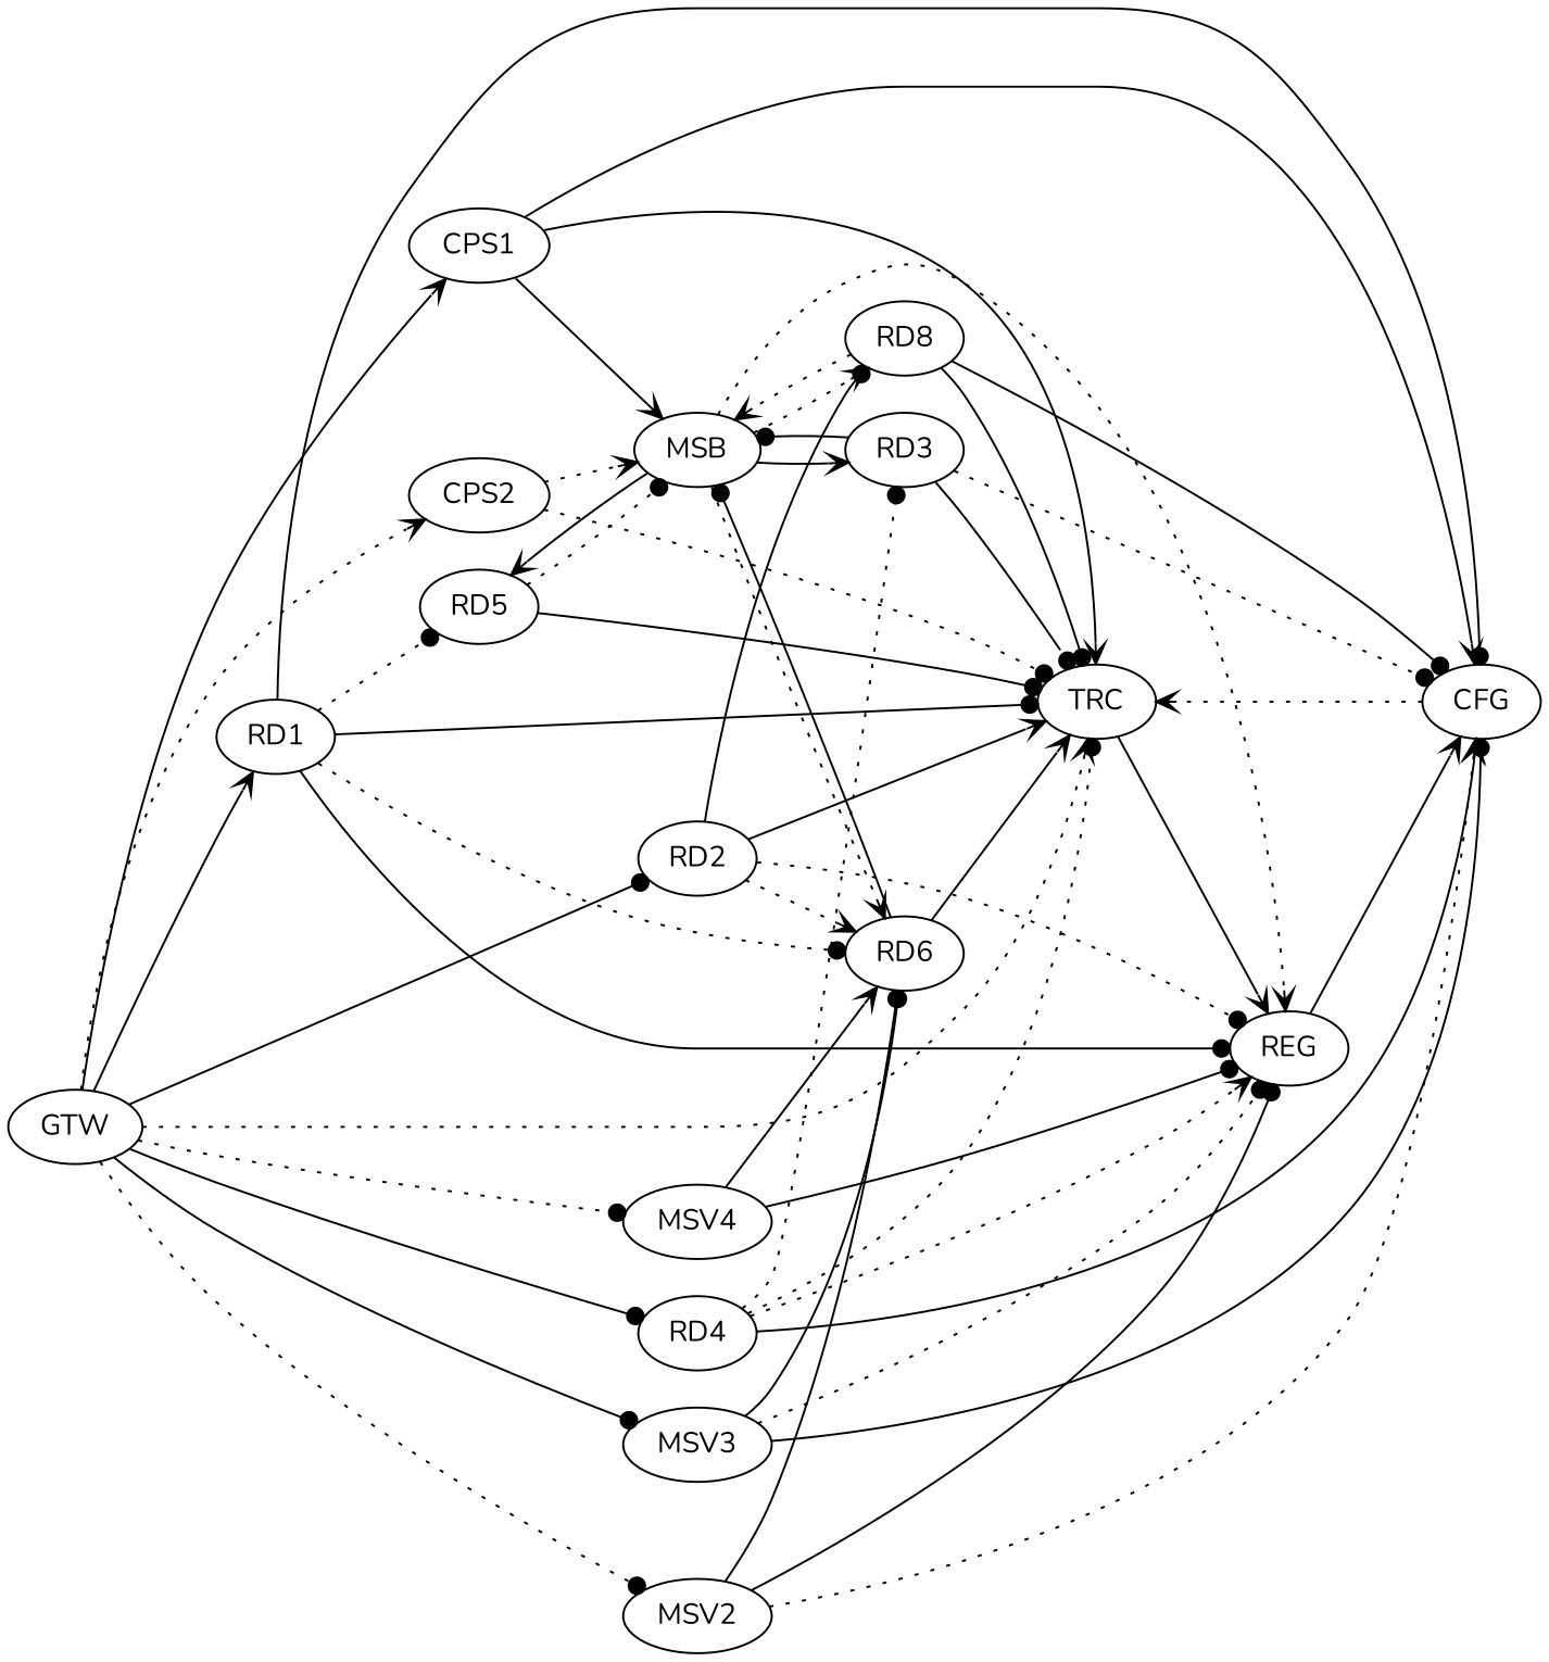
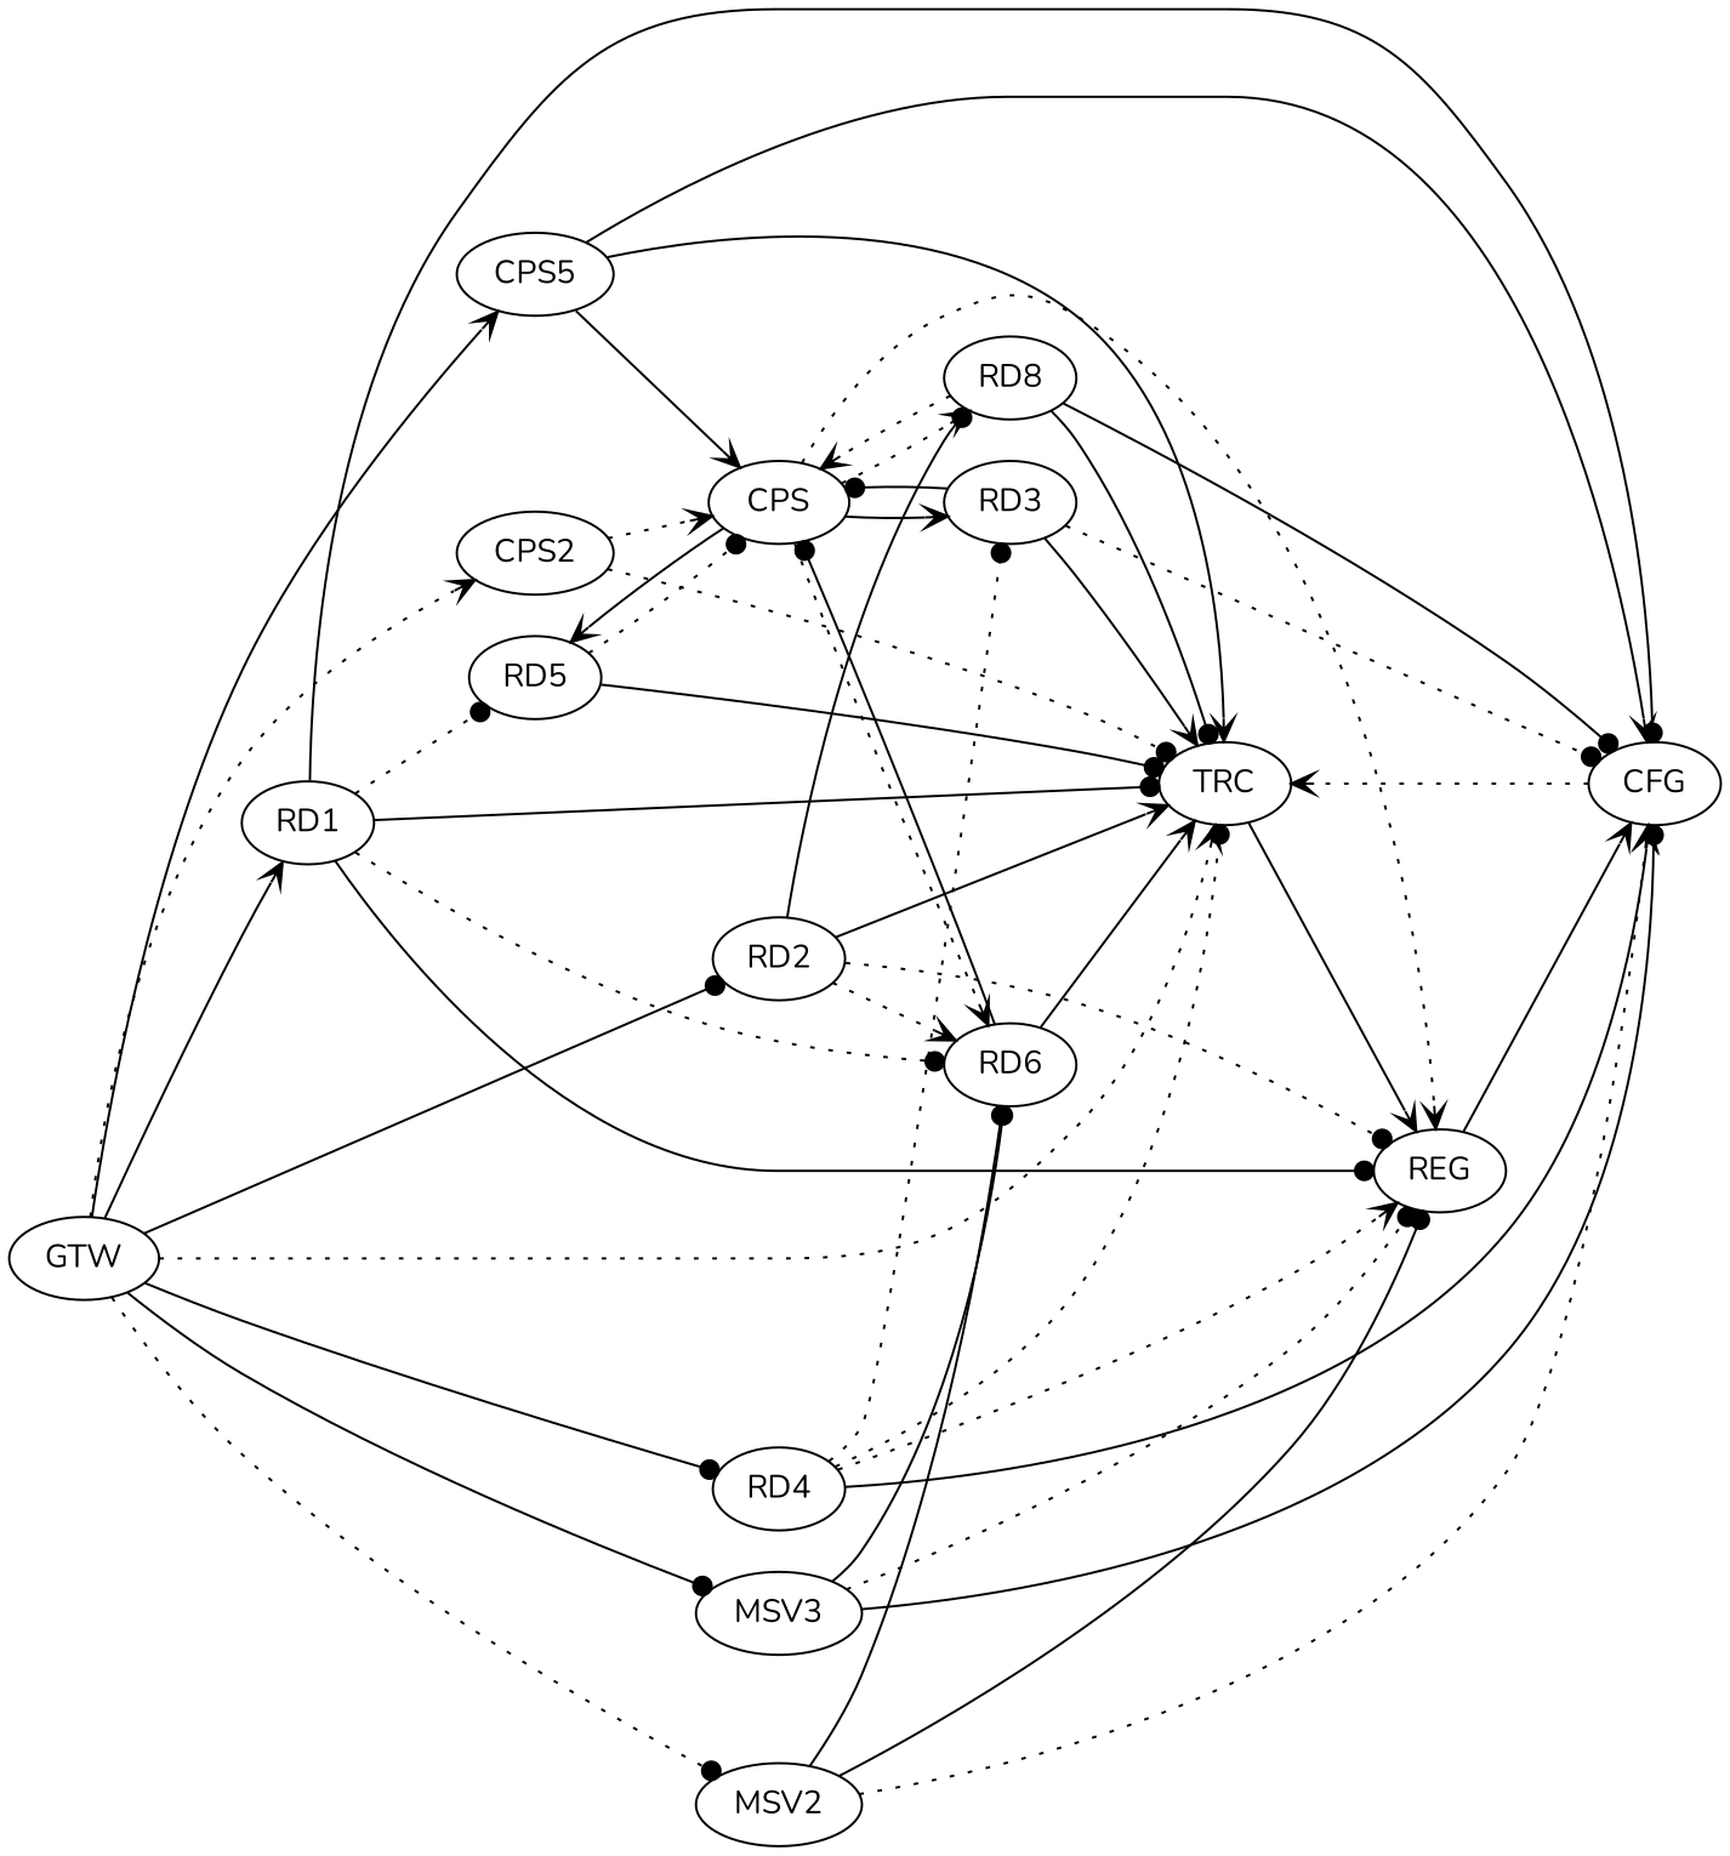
  strict digraph {
    fontname=Nunito
    rankdir=LR
    node [fontname=Nunito]
    edge [arrowhead=dot fontname=Nunito style=solid]
    n1 [label=RD1]
    n2 [label=RD5]
    n3 [label=RD6]
    n4 [label=REG]
    n5 [label=CFG]
    n6 [label=TRC]
-   n7 [label=MSB]
+   n7 [label=CPS]
    n8 [label=RD2]
    n9 [label=RD8]
    n10 [label=RD3]
    n11 [label=RD4]
-   n12 [label=CPS1]
+   n12 [label=CPS5]
    n13 [label=CPS2]
    n14 [label=GTW]
    n15 [label=MSV2]
    n16 [label=MSV3]
-   n17 [label=MSV4]
    n1 -> n2 [style=dotted]
    n1 -> n3 [style=dotted]
    n1 -> n4
    n1 -> n5
    n1 -> n6
    n2 -> n6
    n2 -> n7 [style=dotted]
    n3 -> n6 [arrowhead=vee]
    n3 -> n7
    n4 -> n5 [arrowhead=vee]
    n5 -> n6 [arrowhead=vee style=dotted]
    n6 -> n4 [arrowhead=vee]
    n7 -> n2 [arrowhead=vee]
    n7 -> n3 [arrowhead=vee style=dotted]
    n7 -> n4 [arrowhead=vee style=dotted]
    n7 -> n9 [arrowhead=vee style=dotted]
    n7 -> n10 [arrowhead=vee]
    n8 -> n3 [arrowhead=vee style=dotted]
    n8 -> n4 [style=dotted]
    n8 -> n6 [arrowhead=vee]
    n8 -> n9
    n9 -> n5
    n9 -> n6
    n9 -> n7 [arrowhead=vee style=dotted]
    n10 -> n5 [style=dotted]
-   n10 -> n6
+   n10 -> n6 [arrowhead=vee]
    n10 -> n7
    n11 -> n4 [arrowhead=vee style=dotted]
    n11 -> n5 [arrowhead=vee]
    n11 -> n6 [style=dotted]
    n11 -> n10 [style=dotted]
    n12 -> n5 [arrowhead=vee]
    n12 -> n6 [arrowhead=vee]
    n12 -> n7 [arrowhead=vee]
    n13 -> n6 [style=dotted]
    n13 -> n7 [arrowhead=vee style=dotted]
    n14 -> n1 [arrowhead=vee]
    n14 -> n6 [arrowhead=vee style=dotted]
    n14 -> n8
    n14 -> n11
    n14 -> n12 [arrowhead=vee]
    n14 -> n13 [arrowhead=vee style=dotted]
    n14 -> n15 [style=dotted]
    n14 -> n16
-   n14 -> n17 [style=dotted]
    n15 -> n3
    n15 -> n4
    n15 -> n5 [arrowhead=vee style=dotted]
    n16 -> n3
    n16 -> n4 [style=dotted]
    n16 -> n5
-   n17 -> n3 [arrowhead=vee]
-   n17 -> n4
  }
